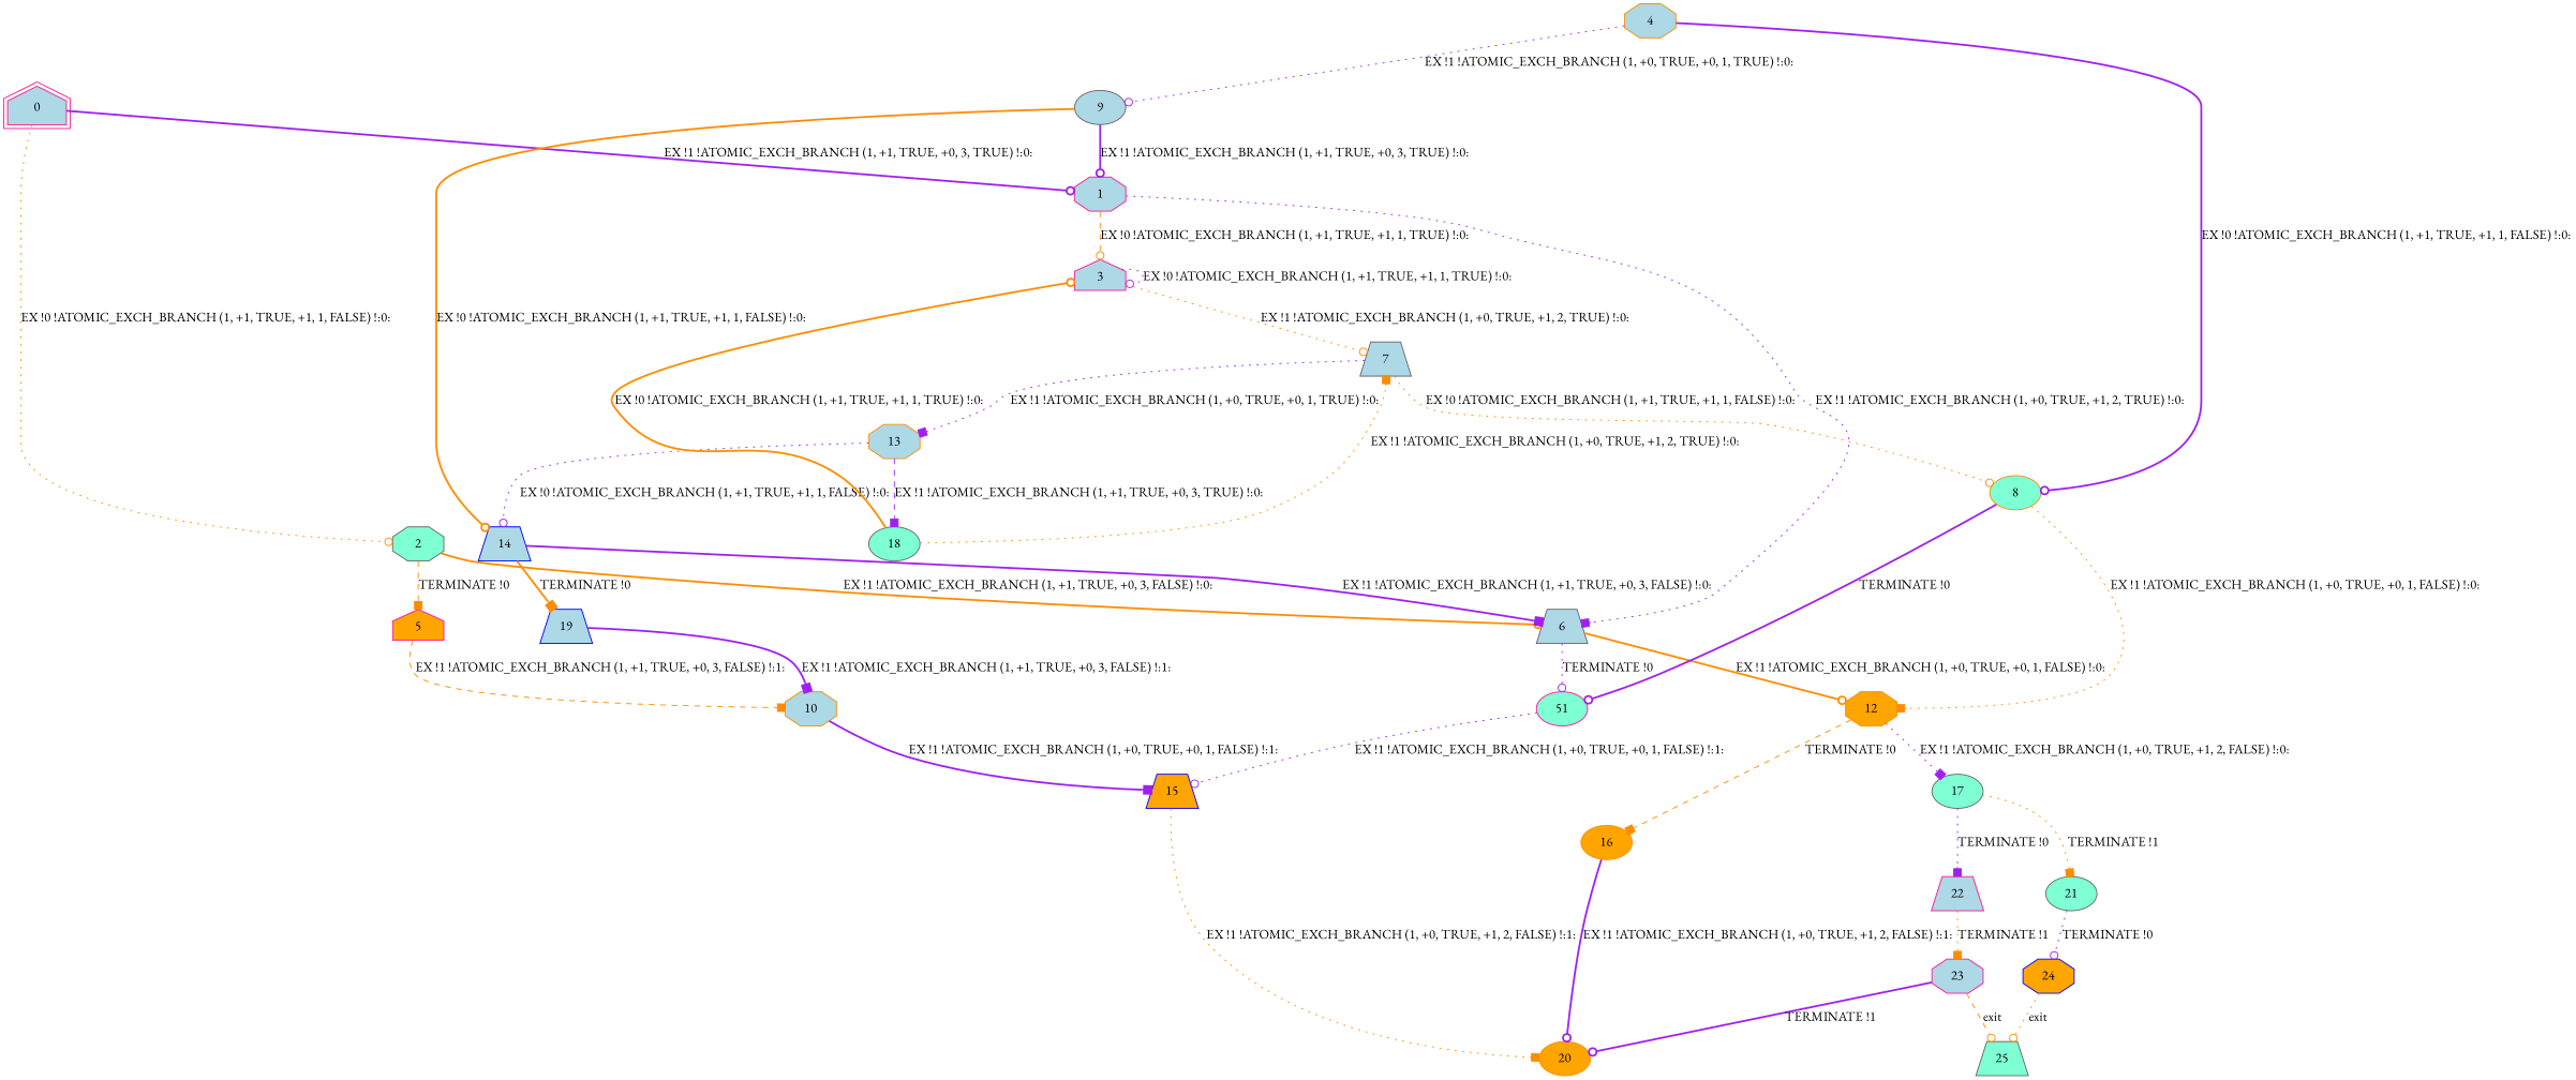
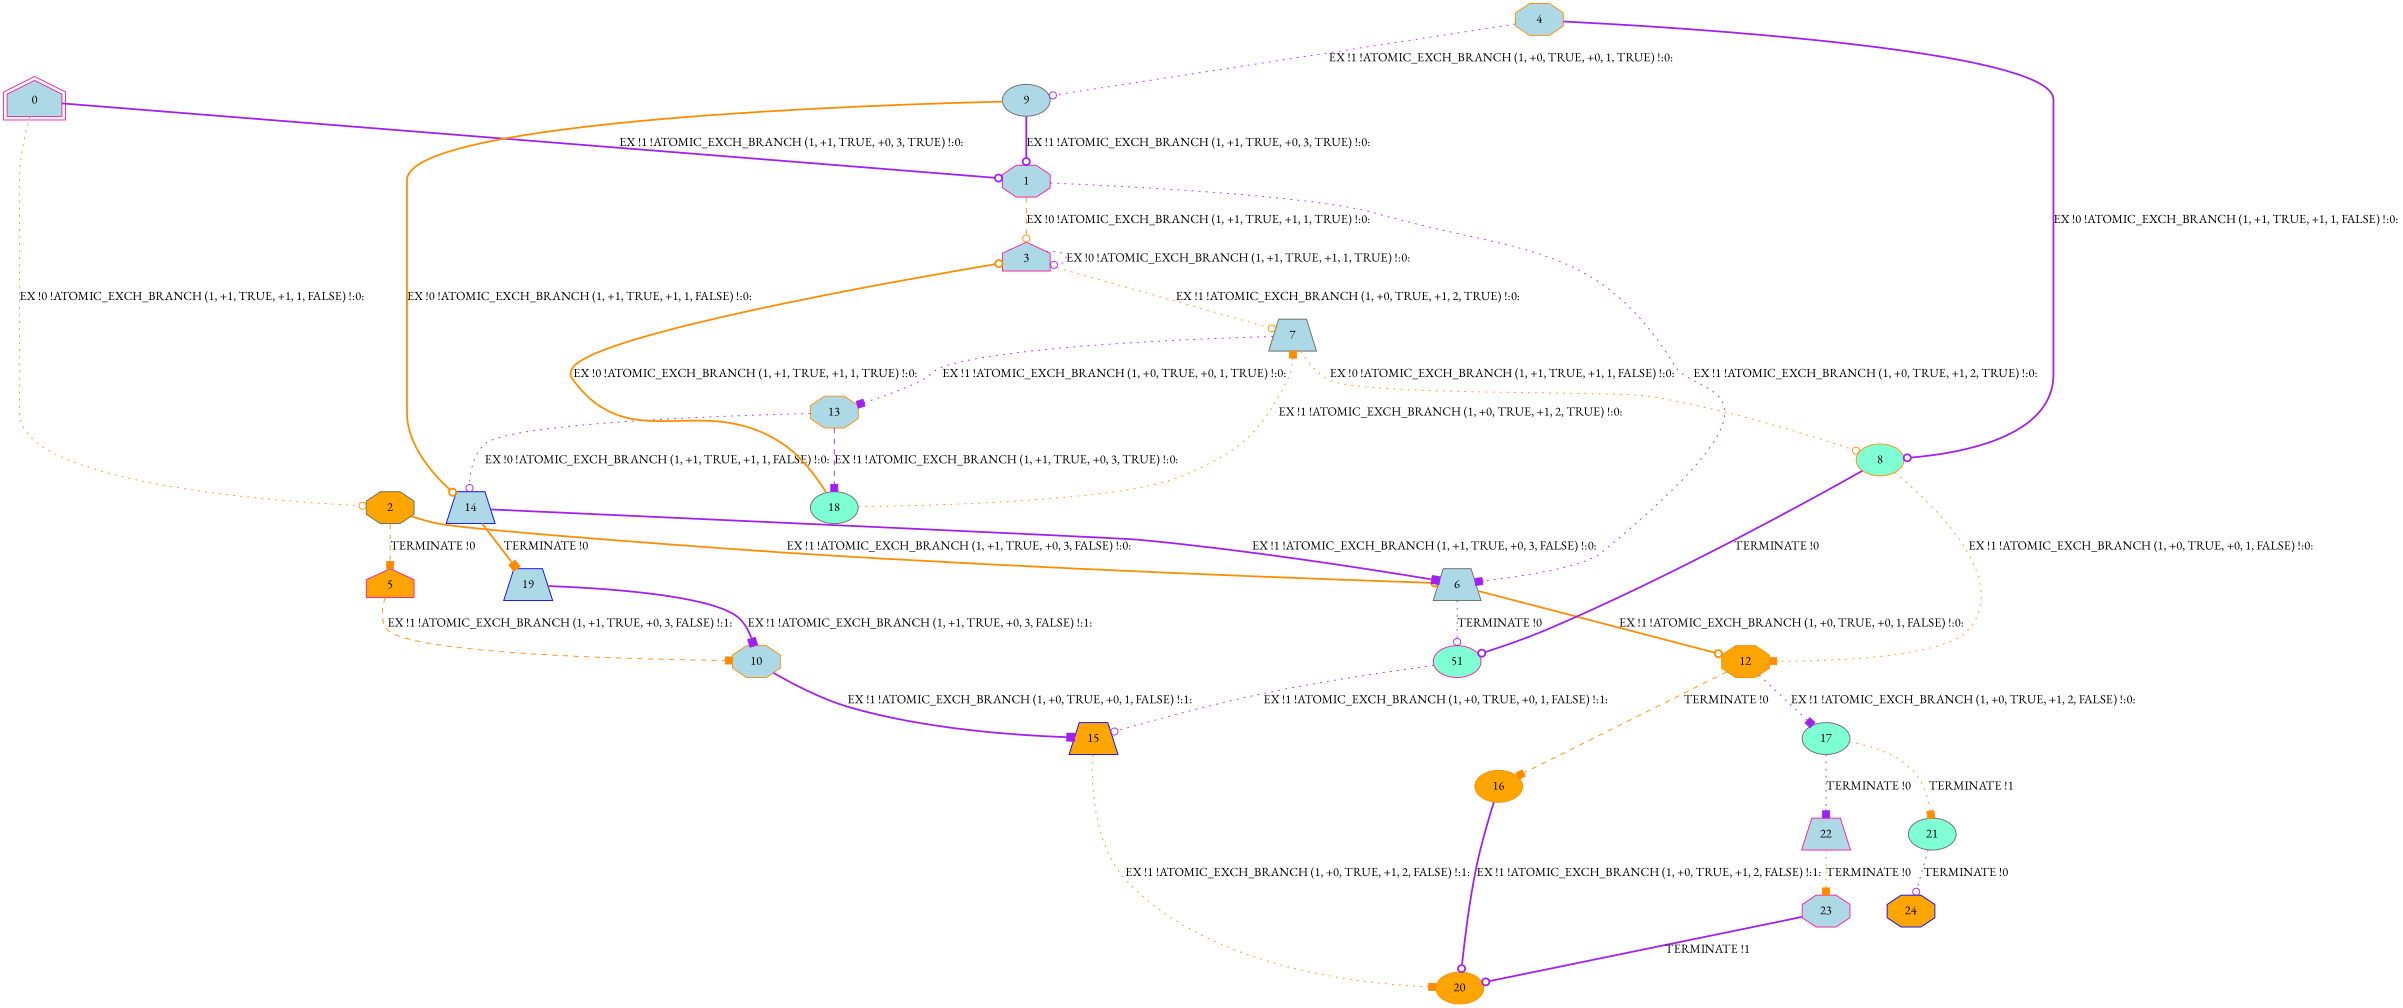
  digraph {
    fontname="EB Garamond"
    node [color=gray40 fillcolor=lightblue fontname="EB Garamond" shape=octagon style=filled]
    edge [arrowhead=odot color=purple fontname="EB Garamond" style=dotted]
    0 [color=deeppink peripheries=2 shape=house]
    1 [color=deeppink]
-   2 [fillcolor=aquamarine]
+   2 [fillcolor=orange]
    3 [color=deeppink shape=house]
    6 [shape=trapezium]
    5 [color=deeppink fillcolor=orange shape=house]
    7 [shape=trapezium]
    4 [color=darkorange]
    8 [color=darkorange fillcolor=aquamarine shape=ellipse]
    9 [shape=ellipse]
    10 [color=darkorange]
    n12 [color=deeppink fillcolor=aquamarine label=51 shape=ellipse]
    12 [color=darkorange fillcolor=orange]
    13 [color=darkorange]
    14 [color=blue shape=trapezium]
    15 [color=blue fillcolor=orange shape=trapezium]
    16 [color=darkorange fillcolor=orange shape=ellipse]
    17 [fillcolor=aquamarine shape=ellipse]
    18 [fillcolor=aquamarine shape=ellipse]
    19 [color=blue shape=trapezium]
    20 [color=darkorange fillcolor=orange shape=ellipse]
    21 [fillcolor=aquamarine shape=ellipse]
    22 [color=deeppink shape=trapezium]
    24 [color=blue fillcolor=orange]
    23 [color=deeppink]
-   25 [fillcolor=aquamarine shape=trapezium]
    0 -> 1 [label="EX !1 !ATOMIC_EXCH_BRANCH (1, +1, TRUE, +0, 3, TRUE) !:0:" style=bold]
    0 -> 2 [color=darkorange label="EX !0 !ATOMIC_EXCH_BRANCH (1, +1, TRUE, +1, 1, FALSE) !:0:"]
    1 -> 3 [color=darkorange label="EX !0 !ATOMIC_EXCH_BRANCH (1, +1, TRUE, +1, 1, TRUE) !:0:" style=dashed]
    1 -> 6 [arrowhead=box label="EX !1 !ATOMIC_EXCH_BRANCH (1, +0, TRUE, +1, 2, TRUE) !:0:"]
    2 -> 6 [color=darkorange label="EX !1 !ATOMIC_EXCH_BRANCH (1, +1, TRUE, +0, 3, FALSE) !:0:" style=bold]
    2 -> 5 [arrowhead=box color=darkorange label="TERMINATE !0" style=dashed]
    3 -> 3 [label="EX !0 !ATOMIC_EXCH_BRANCH (1, +1, TRUE, +1, 1, TRUE) !:0:"]
    3 -> 7 [color=darkorange label="EX !1 !ATOMIC_EXCH_BRANCH (1, +0, TRUE, +1, 2, TRUE) !:0:"]
    6 -> n12 [label="TERMINATE !0"]
    6 -> 12 [color=darkorange label="EX !1 !ATOMIC_EXCH_BRANCH (1, +0, TRUE, +0, 1, FALSE) !:0:" style=bold]
    5 -> 10 [arrowhead=box color=darkorange label="EX !1 !ATOMIC_EXCH_BRANCH (1, +1, TRUE, +0, 3, FALSE) !:1:" style=dashed]
    7 -> 8 [color=darkorange label="EX !0 !ATOMIC_EXCH_BRANCH (1, +1, TRUE, +1, 1, FALSE) !:0:"]
    7 -> 13 [arrowhead=box label="EX !1 !ATOMIC_EXCH_BRANCH (1, +0, TRUE, +0, 1, TRUE) !:0:"]
    4 -> 8 [label="EX !0 !ATOMIC_EXCH_BRANCH (1, +1, TRUE, +1, 1, FALSE) !:0:" style=bold]
    4 -> 9 [label="EX !1 !ATOMIC_EXCH_BRANCH (1, +0, TRUE, +0, 1, TRUE) !:0:"]
    8 -> n12 [label="TERMINATE !0" style=bold]
    8 -> 12 [arrowhead=box color=darkorange label="EX !1 !ATOMIC_EXCH_BRANCH (1, +0, TRUE, +0, 1, FALSE) !:0:"]
    9 -> 1 [label="EX !1 !ATOMIC_EXCH_BRANCH (1, +1, TRUE, +0, 3, TRUE) !:0:" style=bold]
    9 -> 14 [color=darkorange label="EX !0 !ATOMIC_EXCH_BRANCH (1, +1, TRUE, +1, 1, FALSE) !:0:" style=bold]
    10 -> 15 [arrowhead=box label="EX !1 !ATOMIC_EXCH_BRANCH (1, +0, TRUE, +0, 1, FALSE) !:1:" style=bold]
    n12 -> 15 [label="EX !1 !ATOMIC_EXCH_BRANCH (1, +0, TRUE, +0, 1, FALSE) !:1:"]
    12 -> 16 [arrowhead=box color=darkorange label="TERMINATE !0" style=dashed]
    12 -> 17 [arrowhead=box label="EX !1 !ATOMIC_EXCH_BRANCH (1, +0, TRUE, +1, 2, FALSE) !:0:"]
    13 -> 14 [label="EX !0 !ATOMIC_EXCH_BRANCH (1, +1, TRUE, +1, 1, FALSE) !:0:"]
    13 -> 18 [arrowhead=box label="EX !1 !ATOMIC_EXCH_BRANCH (1, +1, TRUE, +0, 3, TRUE) !:0:" style=dashed]
    14 -> 6 [arrowhead=box label="EX !1 !ATOMIC_EXCH_BRANCH (1, +1, TRUE, +0, 3, FALSE) !:0:" style=bold]
    14 -> 19 [arrowhead=box color=darkorange label="TERMINATE !0" style=bold]
    15 -> 20 [arrowhead=box color=darkorange label="EX !1 !ATOMIC_EXCH_BRANCH (1, +0, TRUE, +1, 2, FALSE) !:1:"]
    16 -> 20 [label="EX !1 !ATOMIC_EXCH_BRANCH (1, +0, TRUE, +1, 2, FALSE) !:1:" style=bold]
    17 -> 21 [arrowhead=box color=darkorange label="TERMINATE !1"]
    17 -> 22 [arrowhead=box label="TERMINATE !0"]
    18 -> 3 [color=darkorange label="EX !0 !ATOMIC_EXCH_BRANCH (1, +1, TRUE, +1, 1, TRUE) !:0:" style=bold]
    18 -> 7 [arrowhead=box color=darkorange label="EX !1 !ATOMIC_EXCH_BRANCH (1, +0, TRUE, +1, 2, TRUE) !:0:"]
    19 -> 10 [arrowhead=box label="EX !1 !ATOMIC_EXCH_BRANCH (1, +1, TRUE, +0, 3, FALSE) !:1:" style=bold]
    21 -> 24 [label="TERMINATE !0"]
-   22 -> 23 [arrowhead=box color=darkorange label="TERMINATE !1"]
-   24 -> 25 [color=darkorange label=exit]
+   22 -> 23 [arrowhead=box color=darkorange label="TERMINATE !0"]
    23 -> 20 [label="TERMINATE !1" style=bold]
-   23 -> 25 [color=darkorange label=exit style=dashed]
  }
